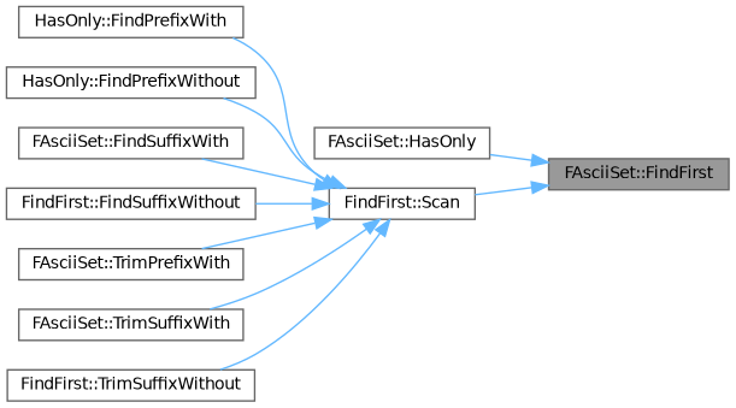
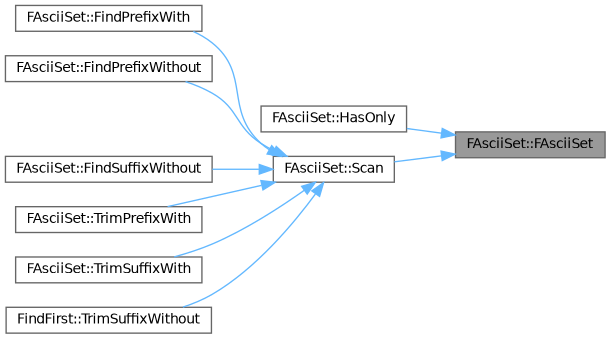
  digraph {
    rankdir=RL
    node [color=grey40 fillcolor=white fontname=Helvetica fontsize=10 shape=box style=filled]
    edge [color=steelblue1 dir=back fontname=Helvetica fontsize=10 labelfontname=Helvetica labelfontsize=10 style=solid]
-   n1 [color=gray40 fillcolor=grey60 fontcolor=black height=0.2 label="FAsciiSet::FindFirst" width=0.4]
+   n1 [color=gray40 fillcolor=grey60 fontcolor=black height=0.2 label="FAsciiSet::FAsciiSet" width=0.4]
    n2 [height=0.2 label="FAsciiSet::HasOnly" width=0.4]
-   n3 [height=0.2 label="FindFirst::Scan" width=0.4]
-   n4 [height=0.2 label="HasOnly::FindPrefixWith" width=0.4]
-   n5 [height=0.2 label="HasOnly::FindPrefixWithout" width=0.4]
-   n6 [height=0.2 label="FAsciiSet::FindSuffixWith" width=0.4]
-   n7 [height=0.2 label="FindFirst::FindSuffixWithout" width=0.4]
+   n3 [height=0.2 label="FAsciiSet::Scan" width=0.4]
+   n4 [height=0.2 label="FAsciiSet::FindPrefixWith" width=0.4]
+   n5 [height=0.2 label="FAsciiSet::FindPrefixWithout" width=0.4]
+   n7 [height=0.2 label="FAsciiSet::FindSuffixWithout" width=0.4]
    n8 [height=0.2 label="FAsciiSet::TrimPrefixWith" width=0.4]
    n9 [height=0.2 label="FAsciiSet::TrimSuffixWith" width=0.4]
    n10 [height=0.2 label="FindFirst::TrimSuffixWithout" width=0.4]
    n1 -> n2
    n1 -> n3
    n3 -> n4
    n3 -> n5
-   n3 -> n6
    n3 -> n7
    n3 -> n8
    n3 -> n9
    n3 -> n10
  }
